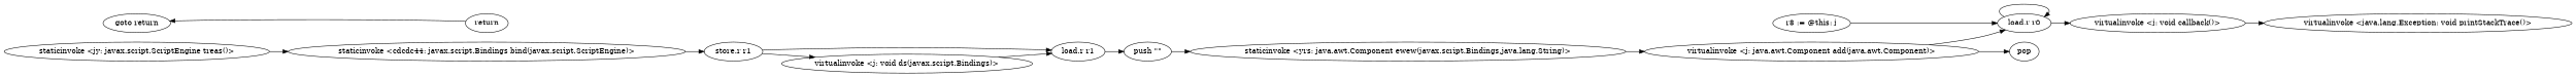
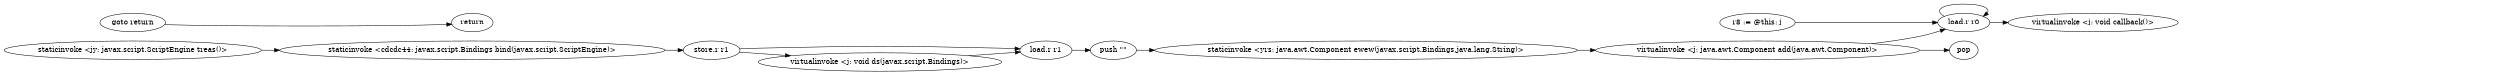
  digraph {
    rankdir=LR
    n1 [label="r8 := @this: j"]
    "load.r r0"
    "virtualinvoke <j: void callback()>"
    "staticinvoke <jy: javax.script.ScriptEngine treas()>"
    "staticinvoke <cdcdc44: javax.script.Bindings bind(javax.script.ScriptEngine)>"
-   "virtualinvoke <java.lang.Exception: void printStackTrace()>"
    "store.r r1"
    "load.r r1"
    "virtualinvoke <j: void ds(javax.script.Bindings)>"
    "push \"\""
    "staticinvoke <yrs: java.awt.Component ewew(javax.script.Bindings,java.lang.String)>"
    "virtualinvoke <j: java.awt.Component add(java.awt.Component)>"
    pop
    "goto return"
    return
    n1 -> "load.r r0"
    "load.r r0" -> "load.r r0"
    "load.r r0" -> "virtualinvoke <j: void callback()>"
-   "virtualinvoke <j: void callback()>" -> "virtualinvoke <java.lang.Exception: void printStackTrace()>"
    "staticinvoke <jy: javax.script.ScriptEngine treas()>" -> "staticinvoke <cdcdc44: javax.script.Bindings bind(javax.script.ScriptEngine)>"
    "staticinvoke <cdcdc44: javax.script.Bindings bind(javax.script.ScriptEngine)>" -> "store.r r1"
    "store.r r1" -> "load.r r1"
    "store.r r1" -> "virtualinvoke <j: void ds(javax.script.Bindings)>"
    "load.r r1" -> "push \"\""
    "virtualinvoke <j: void ds(javax.script.Bindings)>" -> "load.r r1"
    "push \"\"" -> "staticinvoke <yrs: java.awt.Component ewew(javax.script.Bindings,java.lang.String)>"
    "staticinvoke <yrs: java.awt.Component ewew(javax.script.Bindings,java.lang.String)>" -> "virtualinvoke <j: java.awt.Component add(java.awt.Component)>"
    "virtualinvoke <j: java.awt.Component add(java.awt.Component)>" -> "load.r r0"
    "virtualinvoke <j: java.awt.Component add(java.awt.Component)>" -> pop
-   return -> "goto return"
+   "goto return" -> return
  }
